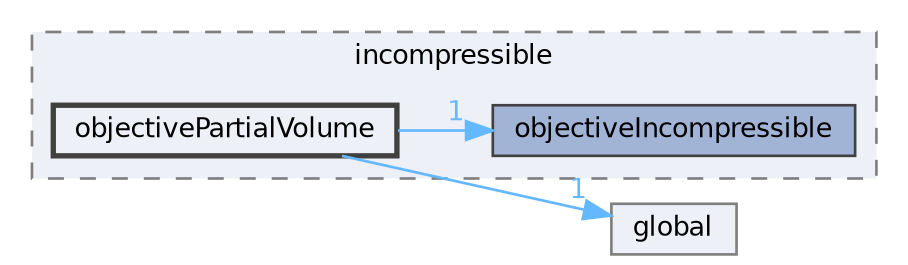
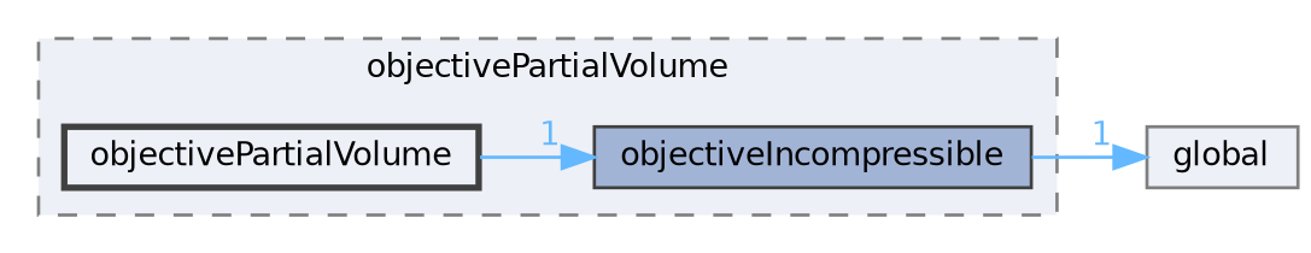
  digraph {
    compound=true
    rankdir=LR
    node [color=grey25 fillcolor="#edf0f7" fontname=Helvetica fontsize=10 shape=box style=filled]
    edge [color=steelblue1 fontcolor=steelblue1 fontname=Helvetica fontsize=10 headlabel=1 labeldistance=1.5 labelfontname=Helvetica labelfontsize=10]
    n1 [fillcolor="#a2b4d6" height=0.2 label=objectiveIncompressible width=0.4]
    n2 [height=0.2 label=objectivePartialVolume style="filled,bold" width=0.4]
    n3 [color=grey50 height=0.2 label=global width=0.4]
    subgraph cluster_1 {
      bgcolor="#edf0f7"
      fontname=Helvetica
      fontsize=10
-     label=incompressible
+     label=objectivePartialVolume
      pencolor=grey50
      style="filled,dashed"
      n1
      n2
    }
    n2 -> n1
-   n2 -> n3
+   n1 -> n3
  }
